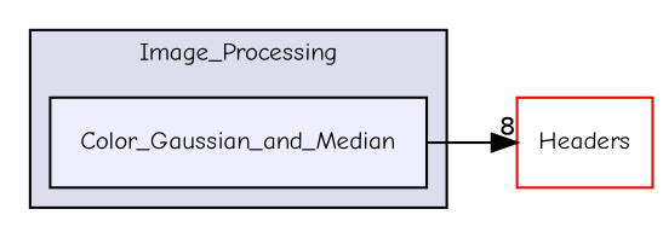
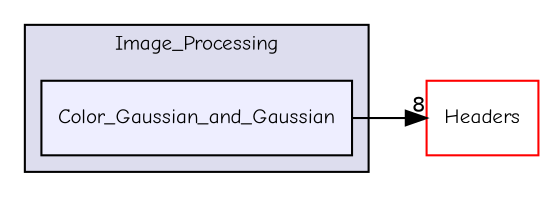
  digraph {
    compound=true
    rankdir=LR
    fontname="Comic Neue"
    node [fontname="Comic Neue" fontsize=10 shape=box style=filled]
-   n1 [fillcolor="#eeeeff" label=Color_Gaussian_and_Median pencolor=black]
+   n1 [fillcolor="#eeeeff" label=Color_Gaussian_and_Gaussian pencolor=black]
    n2 [color=red fillcolor=white label=Headers]
    subgraph cluster_1 {
      bgcolor="#ddddee"
      fontsize=10
      label=Image_Processing
      pencolor=black
      n1
    }
    n1 -> n2 [headlabel=8 labeldistance=1.5 labelfontname=Helvetica labelfontsize=10 fontname="Comic Neue"]
  }
